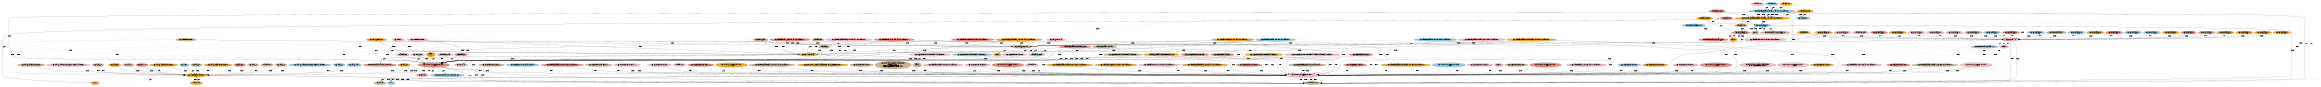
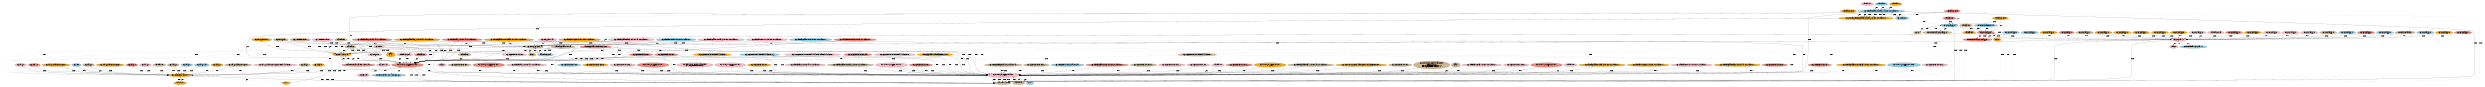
  digraph {
    fontname="DejaVu Sans"
    node [fillcolor=lightpink fontname="DejaVu Sans" style=filled]
    edge [fontname="DejaVu Sans" style=dotted]
    n1 [fillcolor=skyblue label="(Call,decode_labeled_vpn_prefix4(ndo, tptr, buf, sizeof(buf)))"]
    n2 [fillcolor=orange label="(Call,advance = decode_labeled_vpn_prefix4(ndo, tptr, buf, sizeof(buf)))"]
    n3 [fillcolor=tan label="(Call,tptr += advance)"]
    n4 [fillcolor=salmon label="(Call,print_unknown_data(ndo, tptr, \"\n\t    \", tlen))"]
    n5 [label="(Call,print_unknown_data(ndo, pptr, \"\n\t    \", len))"]
    n6 [fillcolor=skyblue label="(Call,sizeof(buf))"]
    n7 [fillcolor=tan label="(MethodReturn,RET)"]
    n8 [fillcolor=skyblue label="(Call,advance == -1)"]
    n9 [fillcolor=orange label="(Block,)"]
    n10 [fillcolor=orange label="(Call,tptr < pptr + len)"]
    n11 [fillcolor=skyblue label="(Identifier,advance)"]
    n12 [fillcolor=orange label="(Block,)"]
    n13 [fillcolor=orange label="(Call,ND_TCHECK2(*tptr,tlen))"]
    n14 [label="(Identifier,tlen)"]
    n15 [fillcolor=skyblue label="(ControlStructure,if (ndo->ndo_vflag <= 1))"]
    n16 [fillcolor=tan label="(Identifier,len)"]
    n17 [fillcolor=skyblue label="(Block,)"]
    n18 [fillcolor=salmon label="(Call,advance == -2)"]
    n19 [label="(Call,advance < 0)"]
    n20 [fillcolor=tan label="(Call,-1)"]
    n21 [fillcolor=tan label="(ControlStructure,if (advance == -1))"]
    n22 [fillcolor=salmon label="(ControlStructure,if (advance == -2))"]
    n23 [fillcolor=orange label="(Call,-2)"]
    n24 [fillcolor=skyblue label="(ControlStructure,if (advance < 0))"]
    n25 [label="(Literal,0)"]
    n26 [label="(Call,pptr + len)"]
    n27 [fillcolor=salmon label="(ControlStructure,while (tptr < pptr + len))"]
    n28 [fillcolor=orange label="(Identifier,tlen)"]
    n29 [fillcolor=tan label="(Call,decode_labeled_vpn_prefix4(ndo, tptr, buf, sizeof(buf)))"]
    n30 [label="(Call,tptr = pptr + len)"]
    n31 [fillcolor=salmon label="(Identifier,ndo)"]
    n32 [label="(Call,print_unknown_data(ndo, pptr, \"\n\t    \", len))"]
    n33 [fillcolor=orange label="(Call,decode_labeled_vpn_prefix6(ndo, tptr, buf, sizeof(buf)))"]
    n34 [fillcolor=skyblue label="(Call,advance == -3)"]
    n35 [fillcolor=orange label="(Call,decode_multicast_vpn(ndo, tptr, buf, sizeof(buf)))"]
    n36 [label="(Call,ND_TCHECK(tptr[0]))"]
    n37 [fillcolor=orange label="(Call,tlen=len)"]
    n38 [label="(Call,decode_mdt_vpn_nlri(ndo, tptr, buf, sizeof(buf)))"]
    n39 [fillcolor=orange label="(Call,decode_labeled_prefix6(ndo, tptr, len, buf, sizeof(buf)))"]
    n40 [fillcolor=tan label="(ControlStructure,break;)"]
    n41 [fillcolor=tan label="(Identifier,tptr)"]
    n42 [fillcolor=salmon label="(Call,ipaddr_string(ndo, tptr+2))"]
    n43 [label="(Call,tlen = 0)"]
    n44 [label="(Call,decode_labeled_prefix6(ndo, tptr, len, buf, sizeof(buf)))"]
    n45 [fillcolor=salmon label="(Call,ND_TCHECK2(*pptr,len))"]
    n46 [fillcolor=skyblue label="(Call,advance == -2)"]
    n47 [fillcolor=salmon label="(Call,tlen > 0)"]
    n48 [fillcolor=orange label="(Call,advance == -3)"]
    n49 [fillcolor=skyblue label="(ControlStructure,goto trunc;)"]
    n50 [fillcolor=tan label="(Identifier,tptr)"]
    n51 [fillcolor=salmon label="(Call,decode_rt_routing_info(ndo, tptr, buf, sizeof(buf)))"]
    n52 [fillcolor=salmon label="(Call,advance == -1)"]
    n53 [fillcolor=orange label="(Identifier,advance)"]
    n54 [fillcolor=orange label="(Call,tlen -= (sizeof(struct in_addr)))"]
    n55 [fillcolor=skyblue label="(Call,advance == -3)"]
    n56 [fillcolor=orange label="(Call,decode_labeled_vpn_clnp_prefix(ndo, tptr, buf, sizeof(buf)))"]
    n57 [fillcolor=skyblue label="(Call,*tptr)"]
    n58 [fillcolor=skyblue label="(Call,print_unknown_data(ndo, tptr-3, \"\n\t    \", tlen))"]
    n59 [fillcolor=orange label="(Identifier,tptr)"]
    n60 [label="(Call,ipaddr_string(ndo, tptr+4))"]
    n61 [label="(Literal,1)"]
    n62 [fillcolor=tan label="(Call,ipaddr_string(ndo, tptr))"]
    n63 [fillcolor=salmon label="(Call,print_unknown_data(ndo, tptr, \"\n\t      \", tlen))"]
    n64 [fillcolor=skyblue label="(Call,advance == -1)"]
    n65 [label="(Call,tptr = pptr)"]
    n66 [fillcolor=orange label="(MethodParameterIn,netdissect_options *ndo)"]
    n67 [fillcolor=tan label="(Call,tlen = 0)"]
    n68 [fillcolor=orange label="(Call,tlen -= sizeof(struct in6_addr))"]
    n69 [fillcolor=salmon label="(Call,tlen = 0)"]
    n70 [fillcolor=orange label="(Call,advance == -1)"]
    n71 [fillcolor=salmon label="(Call,advance = 0)"]
    n72 [fillcolor=orange label="(Identifier,advance)"]
    n73 [label="(Call,decode_prefix4(ndo, tptr, len, buf, sizeof(buf)))"]
    n74 [fillcolor=salmon label="(MethodParameterIn,const u_char *pptr)"]
    n75 [fillcolor=salmon label="(Call,ipaddr_string(ndo, tptr))"]
    n76 [fillcolor=skyblue label="(Call,ipaddr_string(ndo, tptr))"]
    n77 [fillcolor=orange label="(Literal,\"\n\t    \")"]
    n78 [fillcolor=orange label="(Call,ipaddr_string(ndo, tptr+2))"]
    n79 [fillcolor=salmon label="(Call,decode_prefix6(ndo, tptr, len, buf, sizeof(buf)))"]
    n80 [fillcolor=tan label="(Call,advance == -1)"]
    n81 [label="(Call,tlen = 0)"]
    n82 [fillcolor=orange label="(Call,advance == -2)"]
    n83 [label="(Call,ipaddr_string(ndo, tptr+4))"]
    n84 [fillcolor=salmon label="(Call,print_unknown_data(ndo, tptr, \"\n\t    \", tlen))"]
    n85 [fillcolor=skyblue label="(Call,decode_clnp_prefix(ndo, tptr, buf, sizeof(buf)))"]
    n86 [fillcolor=tan label="(Identifier,ndo)"]
    n87 [fillcolor=skyblue label="(Call,decode_labeled_vpn_l2(ndo, tptr, buf, sizeof(buf)))"]
    n88 [label="(Call,as_printf(ndo, astostr, sizeof(astostr),\n\t\t\t    EXTRACT_32BITS(tptr+2)))"]
    n89 [fillcolor=orange label="(Call,advance == -2)"]
    n90 [label="(Call,print_unknown_data(ndo, tptr,\"\n\t      \", length))"]
    n91 [fillcolor=orange label="(Call,ipaddr_string(ndo, tptr))"]
    n92 [fillcolor=orange label="(Call,ipaddr_string(ndo, tptr+BGP_VPN_RD_LEN))"]
    n93 [fillcolor=tan label="(Identifier,ndo)"]
    n94 [label="(Call,isonsap_string(ndo, tptr+BGP_VPN_RD_LEN,tlen-BGP_VPN_RD_LEN))"]
    n95 [label="(Identifier,ndo)"]
    n96 [label="(Call,decode_prefix6(ndo, tptr, len, buf, sizeof(buf)))"]
    n97 [fillcolor=salmon label="(Call,ipaddr_string(ndo, tptr))"]
    n98 [fillcolor=orange label="(Call,advance == -1)"]
    n99 [fillcolor=orange label="(Call,tptr += tptr[0] + 1)"]
    n100 [fillcolor=orange label="(Call,advance == -1)"]
    n101 [fillcolor=orange label="(Call,advance == -3)"]
    n102 [fillcolor=salmon label="(Call,ipaddr_string(ndo, tptr))"]
    n103 [fillcolor=salmon label="(Call,decode_prefix4(ndo, tptr, len, buf, sizeof(buf)))"]
    n104 [label="(Call,advance == -2)"]
    n105 [fillcolor=tan label="(Call,bgp_attr_get_as_size(ndo, atype, pptr, len))"]
    n106 [label="(Identifier,advance)"]
    n107 [fillcolor=tan label="(Call,ipaddr_string(ndo, tptr+4))"]
    n108 [fillcolor=skyblue label="(Call,bgp_attr_print(ndo, atype, tptr, alen))"]
    n109 [fillcolor=tan label="(Call,tlen = 0)"]
    n110 [fillcolor=skyblue label="(Identifier,tptr)"]
    n111 [fillcolor=salmon label="(Call,decode_labeled_vpn_l2(ndo, tptr, buf, sizeof(buf)))"]
    n112 [label="(Call,tptr++)"]
    n113 [fillcolor=tan label="(Call,ip6addr_string(ndo, tptr+BGP_VPN_RD_LEN))"]
    n114 [fillcolor=salmon label="(Identifier,advance)"]
    n115 [fillcolor=tan label="(Call,ipaddr_string(ndo, tptr + 2))"]
    n116 [label="(Call,ipaddr_string(ndo, tptr + 4))"]
    n117 [label="(Identifier,advance)"]
    n118 [fillcolor=tan label="(Call,tptr += tlen)"]
-   n119 [fillcolor=skyblue label="(Call,tlen -= (sizeof(struct in_addr)+BGP_VPN_RD_LEN))"]
    n120 [fillcolor=skyblue label="(Call,tlen = 0)"]
    n121 [fillcolor=orange label="(Call,decode_multicast_vpn(ndo, tptr, buf, sizeof(buf)))"]
    n122 [fillcolor=orange label="(Identifier,buf)"]
    n123 [fillcolor=salmon label="(Call,advance == -1)"]
    n124 [fillcolor=orange label="(Call,advance == -2)"]
    n125 [fillcolor=orange label="(Call,decode_labeled_prefix4(ndo, tptr, len, buf, sizeof(buf)))"]
    n126 [label="(Call,ipaddr_string(ndo, tptr))"]
    n127 [label="(Identifier,ndo)"]
    n128 [fillcolor=skyblue label="(Call,tlen = nhlen)"]
    n129 [fillcolor=tan label="(MethodParameterIn,u_int len)"]
    n130 [label="(Call,ip6addr_string(ndo, tptr+BGP_VPN_RD_LEN+3))"]
    n131 [fillcolor=orange label="(Call,tlen = 0)"]
    n132 [fillcolor=salmon label="(Call,ipaddr_string(ndo, tptr + 4))"]
    n133 [fillcolor=orange label="(Call,print_unknown_data(ndo, tptr, \"\n\t    \", tlen))"]
    n134 [label="(Call,advance == -1)"]
    n135 [label="(Call,decode_labeled_vpn_prefix6(ndo, tptr, buf, sizeof(buf)))"]
    n136 [fillcolor=tan label="(Call,decode_labeled_prefix4(ndo, tptr, len, buf, sizeof(buf)))"]
    n137 [fillcolor=orange label="(Call,as_printf(ndo, astostr, sizeof(astostr), EXTRACT_32BITS(tptr)))"]
    n138 [fillcolor=skyblue label="(Call,ipaddr_string(ndo, tptr+BGP_VPN_RD_LEN+4))"]
    n139 [label="(Call,advance == -1)"]
    n140 [label="(Call,advance == -1)"]
    n141 [fillcolor=tan label="(Call,ND_TCHECK(tptr[0]))"]
    n142 [fillcolor=salmon label="(Identifier,ndo)"]
    n143 [fillcolor=tan label="(Call,ipaddr_string(ndo, tptr))"]
    n144 [fillcolor=tan label="(Call,advance == -2)"]
    n145 [fillcolor=tan label="(Call,as_printf(ndo, astostr, sizeof(astostr),\n\t\t\t\tas_size == 2 ?\n\t\t\t\tEXTRACT_16BITS(&tptr[2 + i]) :\n\t\t\t\tEXTRACT_32BITS(&tptr[2 + i])))"]
    n146 [fillcolor=tan label="(Identifier,af)"]
    n147 [label="(Call,ip6addr_string(ndo, tptr))"]
    n148 [fillcolor=tan label="(Literal,\"\n\t    \")"]
    n149 [label="(Call,decode_clnp_prefix(ndo, tptr, buf, sizeof(buf)))"]
    n150 [label="(Call,ipaddr_string(ndo, tptr+2))"]
    n151 [fillcolor=skyblue label="(Call,advance == -1)"]
    n152 [fillcolor=salmon label="(Call,advance == -2)"]
    n153 [fillcolor=tan label="(Call,tlen -= sizeof(struct in_addr))"]
    n154 [label="(Call,tlen -= (sizeof(struct in6_addr)+BGP_VPN_RD_LEN))"]
    n155 [fillcolor=salmon label="(Call,print_unknown_data(ndo, tptr, \"\n\t      \", 8))"]
    n156 [fillcolor=orange label="(Call,decode_labeled_vpn_clnp_prefix(ndo, tptr, buf, sizeof(buf)))"]
    n157 [fillcolor=tan label="(Call,tlen = 0)"]
    n158 [label="(Identifier,pptr)"]
    n159 [label="(Call,decode_mdt_vpn_nlri(ndo, tptr, buf, sizeof(buf)))"]
    n160 [fillcolor=salmon label="(Call,isonsap_string(ndo, tptr, tlen))"]
    n1 -> n2 [label="AST: "]
    n1 -> n2 [label="DDG: " style=solid]
    n1 -> n2 [label="DDG: " style=solid]
    n1 -> n2 [label="DDG: "]
    n1 -> n3 [label="DDG: "]
    n1 -> n4 [label="DDG: " style=solid]
    n1 -> n5 [label="DDG: " style=solid]
    n1 -> n6 [label="CFG: " style=solid]
    n1 -> n7 [label="DDG: "]
    n1 -> n7 [label="DDG: " style=solid]
    n1 -> n7 [label="DDG: "]
    n2 -> n1 [label="CFG: " style=solid]
    n2 -> n7 [label="DDG: "]
    n2 -> n8 [label="DDG: "]
    n2 -> n9 [label="AST: " style=solid]
    n3 -> n7 [label="DDG: " style=solid]
    n3 -> n10 [label="DDG: " style=solid]
    n3 -> n11 [label="CFG: " style=solid]
    n3 -> n12 [label="AST: "]
    n4 -> n5 [label="DDG: " style=solid]
    n4 -> n7 [label="DDG: " style=solid]
    n4 -> n7 [label="DDG: "]
    n4 -> n7 [label="DDG: " style=solid]
    n4 -> n13 [label="DDG: " style=solid]
    n4 -> n14 [label="CFG: "]
    n4 -> n15 [label="AST: "]
    n5 -> n7 [label="DDG: " style=solid]
    n5 -> n7 [label="DDG: " style=solid]
    n5 -> n7 [label="DDG: "]
    n5 -> n7 [label="DDG: "]
    n5 -> n16 [label="CFG: "]
    n5 -> n17 [label="AST: " style=solid]
    n6 -> n1 [label="AST: "]
    n8 -> n7 [label="DDG: " style=solid]
    n8 -> n7 [label="DDG: "]
    n8 -> n7 [label="DDG: "]
    n8 -> n18 [label="DDG: " style=solid]
    n8 -> n19 [label="DDG: "]
    n8 -> n20 [label="CFG: "]
    n8 -> n21 [label="AST: "]
    n10 -> n4 [label="DDG: "]
    n10 -> n7 [label="DDG: "]
    n10 -> n7 [label="DDG: "]
    n10 -> n7 [label="DDG: "]
    n10 -> n26 [label="CFG: "]
    n10 -> n27 [label="AST: " style=solid]
    n11 -> n3 [label="AST: "]
    n13 -> n4 [label="DDG: "]
    n13 -> n7 [label="DDG: " style=solid]
    n13 -> n7 [label="DDG: "]
    n13 -> n7 [label="DDG: "]
    n13 -> n9 [label="AST: "]
    n13 -> n28 [label="CFG: "]
    n14 -> n4 [label="AST: "]
    n16 -> n5 [label="AST: " style=solid]
    n18 -> n7 [label="DDG: "]
    n18 -> n7 [label="DDG: "]
    n18 -> n7 [label="DDG: "]
    n18 -> n19 [label="DDG: " style=solid]
    n18 -> n22 [label="AST: "]
    n18 -> n23 [label="CFG: "]
    n19 -> n3 [label="DDG: " style=solid]
    n19 -> n7 [label="DDG: " style=solid]
    n19 -> n7 [label="DDG: " style=solid]
    n19 -> n24 [label="AST: "]
    n19 -> n25 [label="CFG: "]
    n20 -> n8 [label="AST: "]
    n20 -> n8 [label="DDG: " style=solid]
    n23 -> n18 [label="AST: "]
    n23 -> n18 [label="DDG: " style=solid]
    n25 -> n19 [label="AST: "]
    n26 -> n10 [label="AST: " style=solid]
    n28 -> n13 [label="AST: "]
    n29 -> n5 [label="DDG: " style=solid]
    n30 -> n3 [label="DDG: " style=solid]
    n31 -> n8 [label="CFG: " style=solid]
    n32 -> n5 [label="DDG: " style=solid]
    n32 -> n5 [label="DDG: " style=solid]
    n33 -> n5 [label="DDG: " style=solid]
    n34 -> n19 [label="DDG: "]
    n35 -> n5 [label="DDG: "]
    n36 -> n3 [label="DDG: "]
    n36 -> n4 [label="DDG: " style=solid]
    n36 -> n10 [label="DDG: " style=solid]
    n36 -> n13 [label="DDG: "]
    n37 -> n13 [label="DDG: " style=solid]
    n38 -> n5 [label="DDG: " style=solid]
    n39 -> n5 [label="DDG: "]
    n40 -> n19 [label="CFG: " style=solid]
    n41 -> n3 [label="CFG: " style=solid]
    n41 -> n10 [label="AST: " style=solid]
    n42 -> n5 [label="DDG: "]
    n43 -> n13 [label="DDG: " style=solid]
    n44 -> n3 [label="DDG: "]
    n44 -> n4 [label="DDG: " style=solid]
    n44 -> n5 [label="DDG: "]
    n44 -> n10 [label="DDG: " style=solid]
    n45 -> n5 [label="DDG: "]
    n46 -> n19 [label="DDG: "]
    n47 -> n13 [label="DDG: " style=solid]
    n48 -> n19 [label="DDG: " style=solid]
    n49 -> n18 [label="CFG: "]
    n50 -> n4 [label="AST: " style=solid]
    n51 -> n3 [label="DDG: " style=solid]
    n51 -> n4 [label="DDG: " style=solid]
    n51 -> n5 [label="DDG: "]
    n52 -> n19 [label="DDG: "]
    n53 -> n2 [label="AST: " style=solid]
    n54 -> n13 [label="DDG: " style=solid]
    n55 -> n19 [label="DDG: "]
    n56 -> n5 [label="DDG: "]
    n57 -> n13 [label="AST: " style=solid]
    n58 -> n5 [label="DDG: "]
    n59 -> n3 [label="AST: " style=solid]
    n59 -> n19 [label="CFG: " style=solid]
    n60 -> n5 [label="DDG: "]
    n61 -> n5 [label="CFG: "]
    n62 -> n5 [label="DDG: "]
    n63 -> n5 [label="DDG: "]
    n64 -> n19 [label="DDG: "]
    n65 -> n4 [label="DDG: " style=solid]
    n66 -> n4 [label="DDG: "]
    n66 -> n5 [label="DDG: " style=solid]
    n67 -> n13 [label="DDG: " style=solid]
    n68 -> n13 [label="DDG: "]
    n69 -> n13 [label="DDG: "]
    n70 -> n19 [label="DDG: "]
    n71 -> n19 [label="DDG: "]
    n72 -> n8 [label="CFG: " style=solid]
    n72 -> n18 [label="AST: " style=solid]
    n73 -> n5 [label="DDG: " style=solid]
    n74 -> n5 [label="DDG: " style=solid]
    n74 -> n10 [label="DDG: " style=solid]
    n75 -> n4 [label="DDG: "]
    n75 -> n5 [label="DDG: " style=solid]
    n76 -> n5 [label="DDG: "]
    n77 -> n4 [label="AST: "]
    n78 -> n5 [label="DDG: "]
    n79 -> n3 [label="DDG: "]
    n79 -> n4 [label="DDG: "]
    n79 -> n5 [label="DDG: " style=solid]
    n79 -> n10 [label="DDG: "]
    n80 -> n19 [label="DDG: " style=solid]
    n81 -> n13 [label="DDG: "]
    n82 -> n19 [label="DDG: " style=solid]
    n83 -> n5 [label="DDG: " style=solid]
    n84 -> n5 [label="DDG: " style=solid]
    n85 -> n3 [label="DDG: " style=solid]
    n85 -> n4 [label="DDG: " style=solid]
    n85 -> n5 [label="DDG: "]
    n86 -> n18 [label="CFG: " style=solid]
    n87 -> n3 [label="DDG: "]
    n87 -> n4 [label="DDG: "]
    n87 -> n5 [label="DDG: " style=solid]
    n88 -> n5 [label="DDG: "]
    n89 -> n19 [label="DDG: "]
    n90 -> n5 [label="DDG: " style=solid]
    n91 -> n5 [label="DDG: " style=solid]
    n92 -> n4 [label="DDG: "]
    n92 -> n5 [label="DDG: "]
    n93 -> n13 [label="CFG: "]
    n94 -> n4 [label="DDG: "]
    n94 -> n5 [label="DDG: "]
    n95 -> n1 [label="AST: "]
    n96 -> n5 [label="DDG: "]
    n97 -> n4 [label="DDG: " style=solid]
    n97 -> n5 [label="DDG: " style=solid]
    n98 -> n19 [label="DDG: " style=solid]
    n99 -> n3 [label="DDG: "]
    n99 -> n4 [label="DDG: "]
    n99 -> n10 [label="DDG: " style=solid]
    n99 -> n13 [label="DDG: "]
    n100 -> n19 [label="DDG: " style=solid]
    n101 -> n19 [label="DDG: " style=solid]
    n102 -> n5 [label="DDG: "]
    n103 -> n3 [label="DDG: "]
    n103 -> n4 [label="DDG: " style=solid]
    n103 -> n5 [label="DDG: "]
    n103 -> n10 [label="DDG: " style=solid]
    n104 -> n19 [label="DDG: "]
    n105 -> n5 [label="DDG: " style=solid]
    n105 -> n5 [label="DDG: "]
    n106 -> n19 [label="AST: "]
    n107 -> n5 [label="DDG: "]
    n108 -> n5 [label="DDG: "]
    n109 -> n13 [label="DDG: " style=solid]
    n110 -> n1 [label="AST: " style=solid]
    n111 -> n5 [label="DDG: " style=solid]
-   n112 -> n3 [label="DDG: " style=solid]
+   n112 -> n147 [label="DDG: " style=solid]
    n112 -> n4 [label="DDG: " style=solid]
    n112 -> n10 [label="DDG: " style=solid]
    n112 -> n13 [label="DDG: "]
    n113 -> n4 [label="DDG: "]
    n113 -> n5 [label="DDG: "]
    n114 -> n2 [label="CFG: " style=solid]
    n114 -> n8 [label="AST: "]
    n115 -> n5 [label="DDG: "]
    n116 -> n5 [label="DDG: "]
    n117 -> n4 [label="CFG: " style=solid]
    n118 -> n3 [label="DDG: "]
    n118 -> n4 [label="DDG: " style=solid]
    n118 -> n10 [label="DDG: " style=solid]
    n118 -> n13 [label="DDG: "]
-   n119 -> n13 [label="DDG: "]
    n120 -> n13 [label="DDG: "]
    n121 -> n3 [label="DDG: " style=solid]
    n121 -> n4 [label="DDG: "]
    n121 -> n5 [label="DDG: " style=solid]
    n122 -> n1 [label="AST: " style=solid]
    n123 -> n19 [label="DDG: "]
    n124 -> n19 [label="DDG: " style=solid]
    n125 -> n3 [label="DDG: "]
    n125 -> n4 [label="DDG: " style=solid]
    n125 -> n5 [label="DDG: "]
    n125 -> n10 [label="DDG: " style=solid]
    n126 -> n5 [label="DDG: " style=solid]
    n127 -> n5 [label="AST: "]
    n128 -> n13 [label="CFG: " style=solid]
    n129 -> n5 [label="DDG: "]
    n129 -> n10 [label="DDG: " style=solid]
    n130 -> n4 [label="DDG: "]
    n130 -> n5 [label="DDG: "]
    n131 -> n13 [label="DDG: "]
    n132 -> n5 [label="DDG: "]
    n133 -> n5 [label="DDG: " style=solid]
    n134 -> n19 [label="DDG: "]
    n135 -> n3 [label="DDG: " style=solid]
    n135 -> n4 [label="DDG: "]
    n135 -> n5 [label="DDG: "]
    n136 -> n5 [label="DDG: " style=solid]
    n137 -> n5 [label="DDG: " style=solid]
    n138 -> n4 [label="DDG: "]
    n138 -> n5 [label="DDG: " style=solid]
    n139 -> n19 [label="DDG: "]
    n140 -> n19 [label="DDG: " style=solid]
    n141 -> n3 [label="DDG: " style=solid]
    n141 -> n4 [label="DDG: "]
    n141 -> n10 [label="DDG: "]
    n141 -> n13 [label="DDG: "]
    n142 -> n4 [label="AST: " style=solid]
    n143 -> n5 [label="DDG: "]
    n144 -> n19 [label="DDG: "]
    n145 -> n5 [label="DDG: " style=solid]
    n146 -> n10 [label="CFG: "]
    n147 -> n4 [label="DDG: " style=solid]
    n147 -> n5 [label="DDG: "]
    n148 -> n5 [label="AST: " style=solid]
    n149 -> n5 [label="DDG: "]
    n150 -> n5 [label="DDG: " style=solid]
    n151 -> n19 [label="DDG: " style=solid]
    n152 -> n19 [label="DDG: " style=solid]
    n153 -> n13 [label="DDG: " style=solid]
    n154 -> n13 [label="DDG: "]
    n155 -> n5 [label="DDG: " style=solid]
    n156 -> n3 [label="DDG: " style=solid]
    n156 -> n4 [label="DDG: " style=solid]
    n156 -> n5 [label="DDG: " style=solid]
    n157 -> n13 [label="DDG: " style=solid]
    n158 -> n5 [label="AST: "]
    n159 -> n3 [label="DDG: "]
    n159 -> n4 [label="DDG: "]
    n159 -> n5 [label="DDG: "]
    n160 -> n4 [label="DDG: " style=solid]
    n160 -> n5 [label="DDG: " style=solid]
  }
